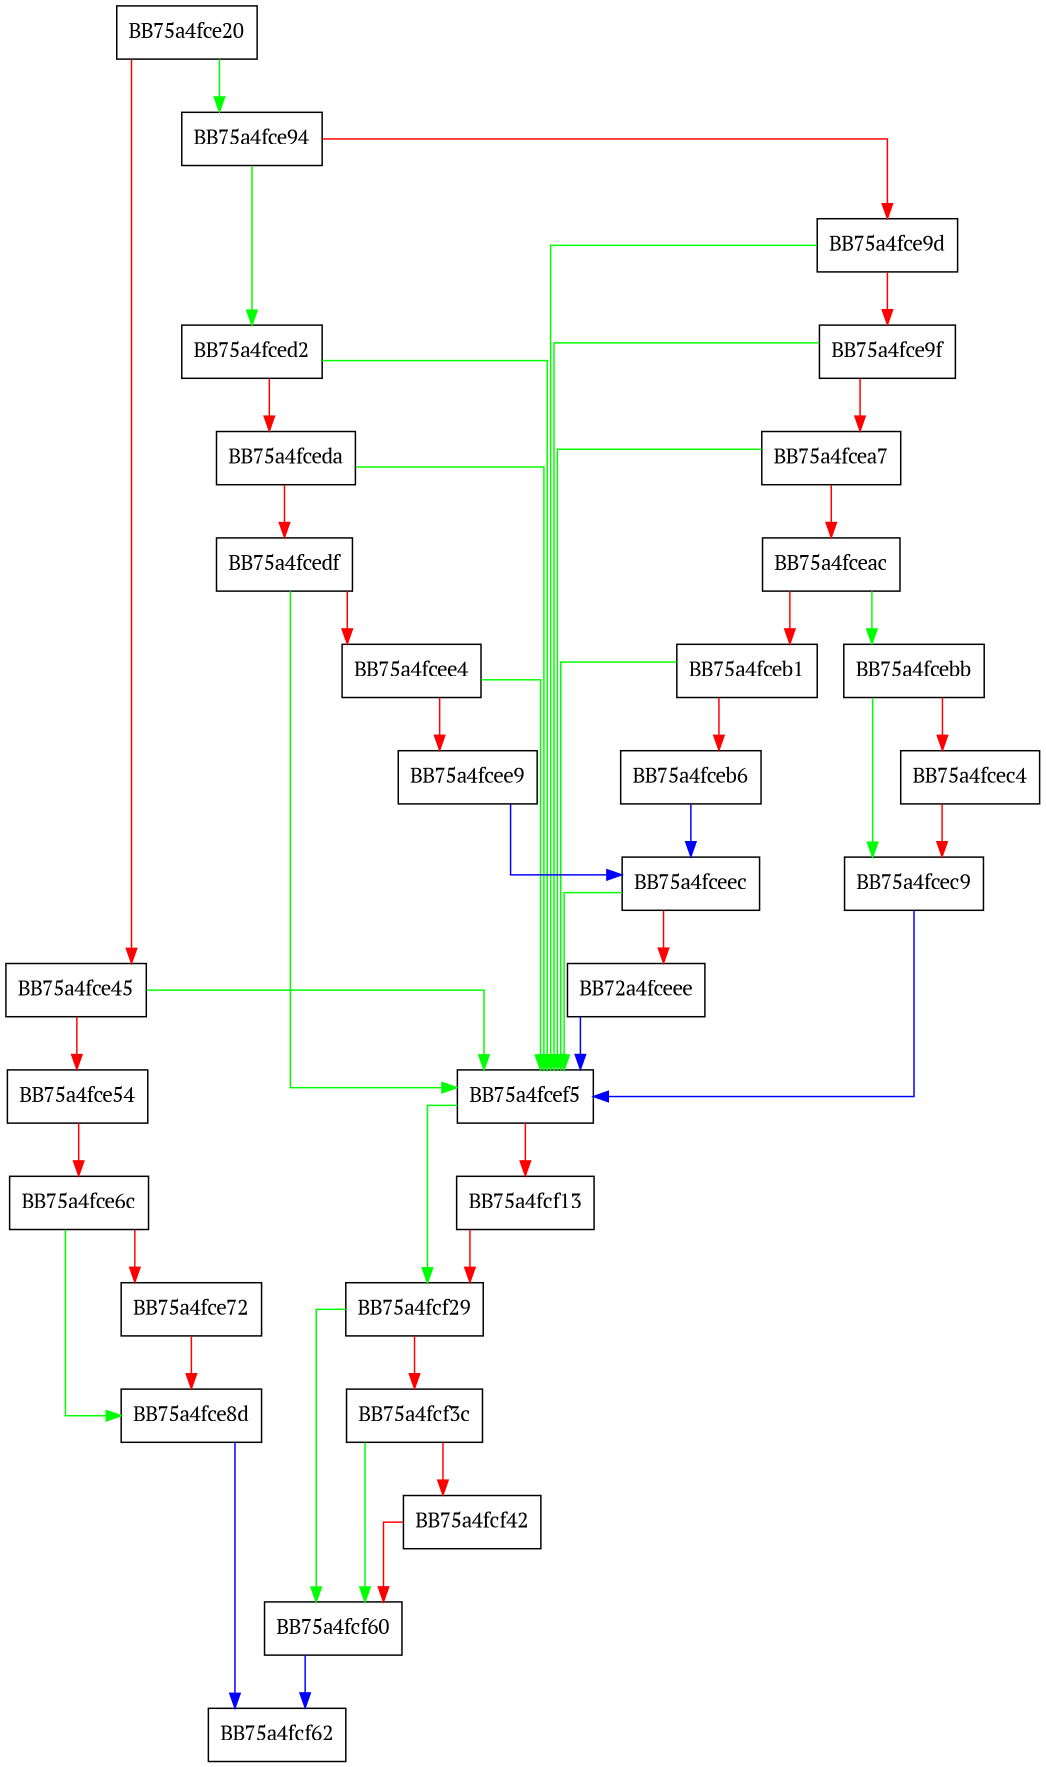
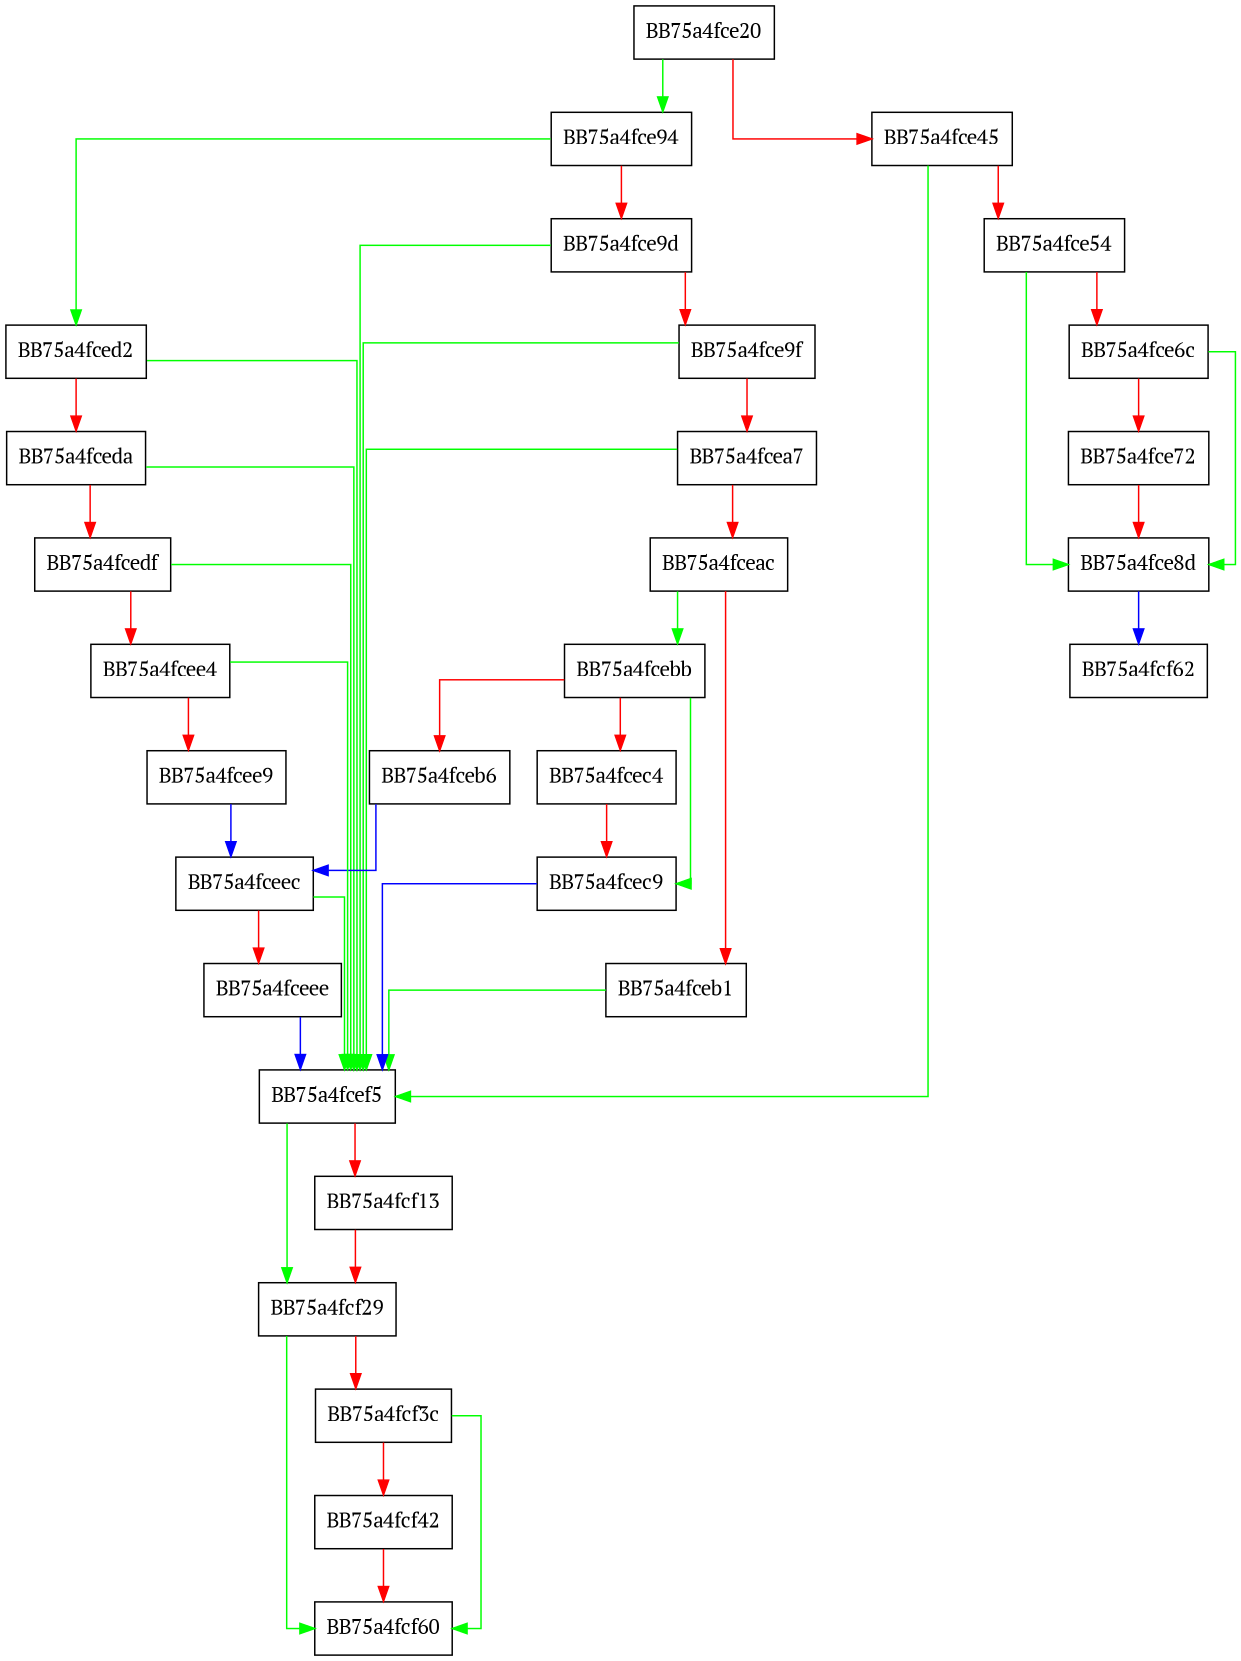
  digraph {
    fontname="PT Serif"
    splines=ortho
    node [fontname="PT Serif" shape=box]
    edge [color=red fontname="PT Serif"]
    BB75a4fce20
    BB75a4fce94
    BB75a4fce45
    BB75a4fced2
    BB75a4fce9d
    BB75a4fcef5
    BB75a4fce54
    BB75a4fceda
    BB75a4fce9f
    BB75a4fcf29
    BB75a4fcf13
    BB75a4fce8d
    BB75a4fce6c
    BB75a4fcf60
    BB75a4fcf3c
    BB75a4fcf62
    BB75a4fce72
    BB75a4fcedf
    BB75a4fcea7
    BB75a4fceac
    BB75a4fcebb
    BB75a4fceb1
    BB75a4fcec9
    BB75a4fcec4
    BB75a4fceb6
    BB75a4fceec
-   BB75a4fceee [label=BB72a4fceee]
+   BB75a4fceee
    BB75a4fcee4
    BB75a4fcee9
    BB75a4fcf42
    BB75a4fce20 -> BB75a4fce94 [color=green]
    BB75a4fce20 -> BB75a4fce45
    BB75a4fce94 -> BB75a4fced2 [color=green]
    BB75a4fce94 -> BB75a4fce9d
    BB75a4fce45 -> BB75a4fcef5 [color=green]
    BB75a4fce45 -> BB75a4fce54
    BB75a4fced2 -> BB75a4fcef5 [color=green]
    BB75a4fced2 -> BB75a4fceda
    BB75a4fce9d -> BB75a4fcef5 [color=green]
    BB75a4fce9d -> BB75a4fce9f
    BB75a4fcef5 -> BB75a4fcf29 [color=green]
    BB75a4fcef5 -> BB75a4fcf13
+   BB75a4fce54 -> BB75a4fce8d [color=green]
    BB75a4fce54 -> BB75a4fce6c
    BB75a4fceda -> BB75a4fcef5 [color=green]
    BB75a4fceda -> BB75a4fcedf
    BB75a4fce9f -> BB75a4fcef5 [color=green]
    BB75a4fce9f -> BB75a4fcea7
    BB75a4fcf29 -> BB75a4fcf60 [color=green]
    BB75a4fcf29 -> BB75a4fcf3c
    BB75a4fcf13 -> BB75a4fcf29
    BB75a4fce8d -> BB75a4fcf62 [color=blue]
    BB75a4fce6c -> BB75a4fce8d [color=green]
    BB75a4fce6c -> BB75a4fce72
-   BB75a4fcf60 -> BB75a4fcf62 [color=blue]
    BB75a4fcf3c -> BB75a4fcf60 [color=green]
    BB75a4fcf3c -> BB75a4fcf42
    BB75a4fce72 -> BB75a4fce8d
    BB75a4fcedf -> BB75a4fcef5 [color=green]
    BB75a4fcedf -> BB75a4fcee4
    BB75a4fcea7 -> BB75a4fcef5 [color=green]
    BB75a4fcea7 -> BB75a4fceac
    BB75a4fceac -> BB75a4fcebb [color=green]
    BB75a4fceac -> BB75a4fceb1
    BB75a4fcebb -> BB75a4fcec9 [color=green]
    BB75a4fcebb -> BB75a4fcec4
    BB75a4fceb1 -> BB75a4fcef5 [color=green]
-   BB75a4fceb1 -> BB75a4fceb6
+   BB75a4fcebb -> BB75a4fceb6
    BB75a4fcec9 -> BB75a4fcef5 [color=blue]
    BB75a4fcec4 -> BB75a4fcec9
    BB75a4fceb6 -> BB75a4fceec [color=blue]
    BB75a4fceec -> BB75a4fcef5 [color=green]
    BB75a4fceec -> BB75a4fceee
    BB75a4fceee -> BB75a4fcef5 [color=blue]
    BB75a4fcee4 -> BB75a4fcef5 [color=green]
    BB75a4fcee4 -> BB75a4fcee9
    BB75a4fcee9 -> BB75a4fceec [color=blue]
    BB75a4fcf42 -> BB75a4fcf60
  }
